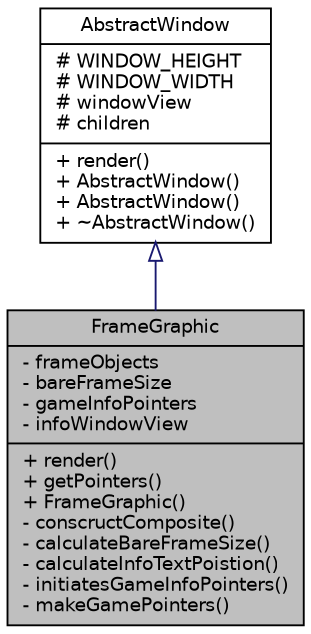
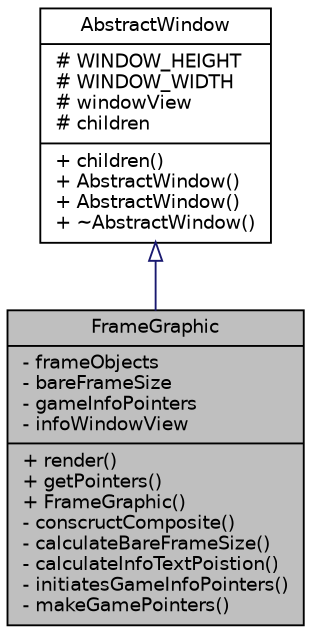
  digraph {
    node [color=black fontname=Helvetica fontsize=10 shape=record]
    n1 [fillcolor=grey75 fontcolor=black height=0.2 label="{FrameGraphic\n|- frameObjects\l- bareFrameSize\l- gameInfoPointers\l- infoWindowView\l|+ render()\l+ getPointers()\l+ FrameGraphic()\l- conscructComposite()\l- calculateBareFrameSize()\l- calculateInfoTextPoistion()\l- initiatesGameInfoPointers()\l- makeGamePointers()\l}" style=filled width=0.4]
-   n2 [height=0.2 label="{AbstractWindow\n|# WINDOW_HEIGHT\l# WINDOW_WIDTH\l# windowView\l# children\l|+ render()\l+ AbstractWindow()\l+ AbstractWindow()\l+ ~AbstractWindow()\l}" width=0.4]
+   n2 [height=0.2 label="{AbstractWindow\n|# WINDOW_HEIGHT\l# WINDOW_WIDTH\l# windowView\l# children\l|+ children()\l+ AbstractWindow()\l+ AbstractWindow()\l+ ~AbstractWindow()\l}" width=0.4]
    n2 -> n1 [arrowtail=onormal color=midnightblue dir=back fontname=Helvetica fontsize=10 labelfontname=Helvetica labelfontsize=10 style=solid]
  }
